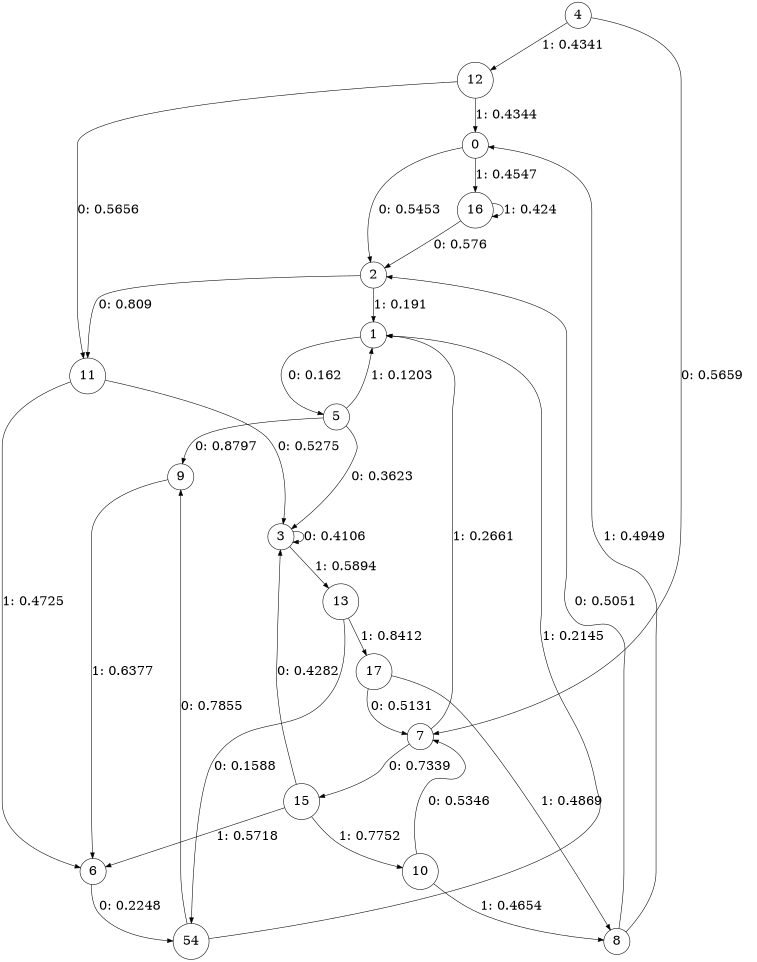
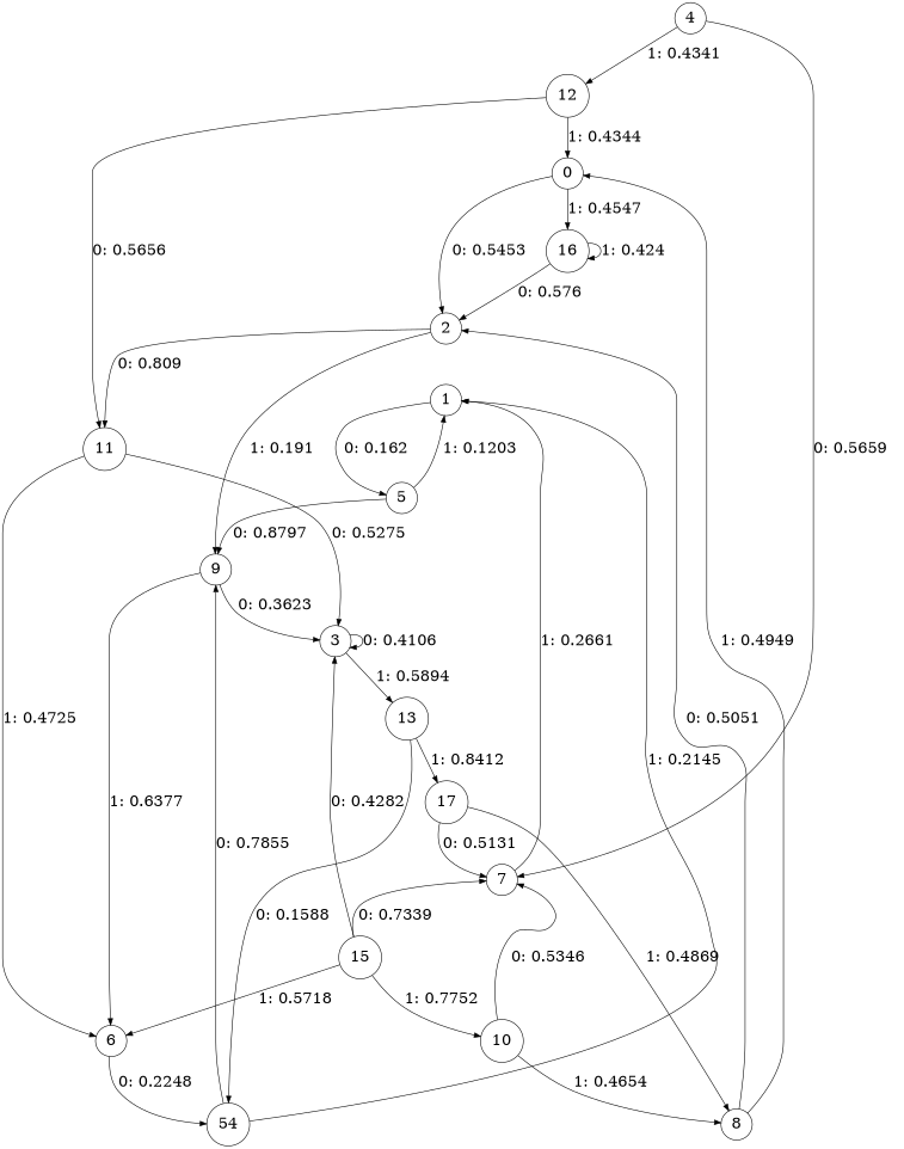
  digraph {
    node [fontsize=24 shape=circle]
    edge [fontsize=24]
    0
    2
    16
    1
    11
    5
    3
    6
    9
    4
    7
    12
    15
    13
    n15 [label=54]
    17
    8
    10
    0 -> 2 [label="0: 0.5453   "]
    0 -> 16 [label="1: 0.4547   "]
-   2 -> 1 [label="1: 0.191    "]
+   2 -> 9 [label="1: 0.191    "]
    2 -> 11 [label="0: 0.809    "]
    16 -> 2 [label="0: 0.576    "]
    16 -> 16 [label="1: 0.424    "]
    1 -> 5 [label="0: 0.162    "]
    11 -> 3 [label="0: 0.5275   "]
    11 -> 6 [label="1: 0.4725   "]
    5 -> 1 [label="1: 0.1203   "]
    5 -> 9 [label="0: 0.8797   "]
    3 -> 3 [label="0: 0.4106   "]
    3 -> 13 [label="1: 0.5894   "]
    6 -> n15 [label="0: 0.2248   "]
-   5 -> 3 [label="0: 0.3623   "]
+   9 -> 3 [label="0: 0.3623   "]
    9 -> 6 [label="1: 0.6377   "]
    4 -> 7 [label="0: 0.5659   "]
    4 -> 12 [label="1: 0.4341   "]
    7 -> 1 [label="1: 0.2661   "]
-   7 -> 15 [label="0: 0.7339   "]
+   15 -> 7 [label="0: 0.7339   "]
    12 -> 0 [label="1: 0.4344   "]
    12 -> 11 [label="0: 0.5656   "]
    15 -> 3 [label="0: 0.4282   "]
    15 -> 6 [label="1: 0.5718   "]
    15 -> 10 [label="1: 0.7752   "]
    13 -> n15 [label="0: 0.1588   "]
    13 -> 17 [label="1: 0.8412   "]
    n15 -> 1 [label="1: 0.2145   "]
    n15 -> 9 [label="0: 0.7855   "]
    17 -> 7 [label="0: 0.5131   "]
    17 -> 8 [label="1: 0.4869   "]
    8 -> 0 [label="1: 0.4949   "]
    8 -> 2 [label="0: 0.5051   "]
    10 -> 7 [label="0: 0.5346   "]
    10 -> 8 [label="1: 0.4654   "]
  }
